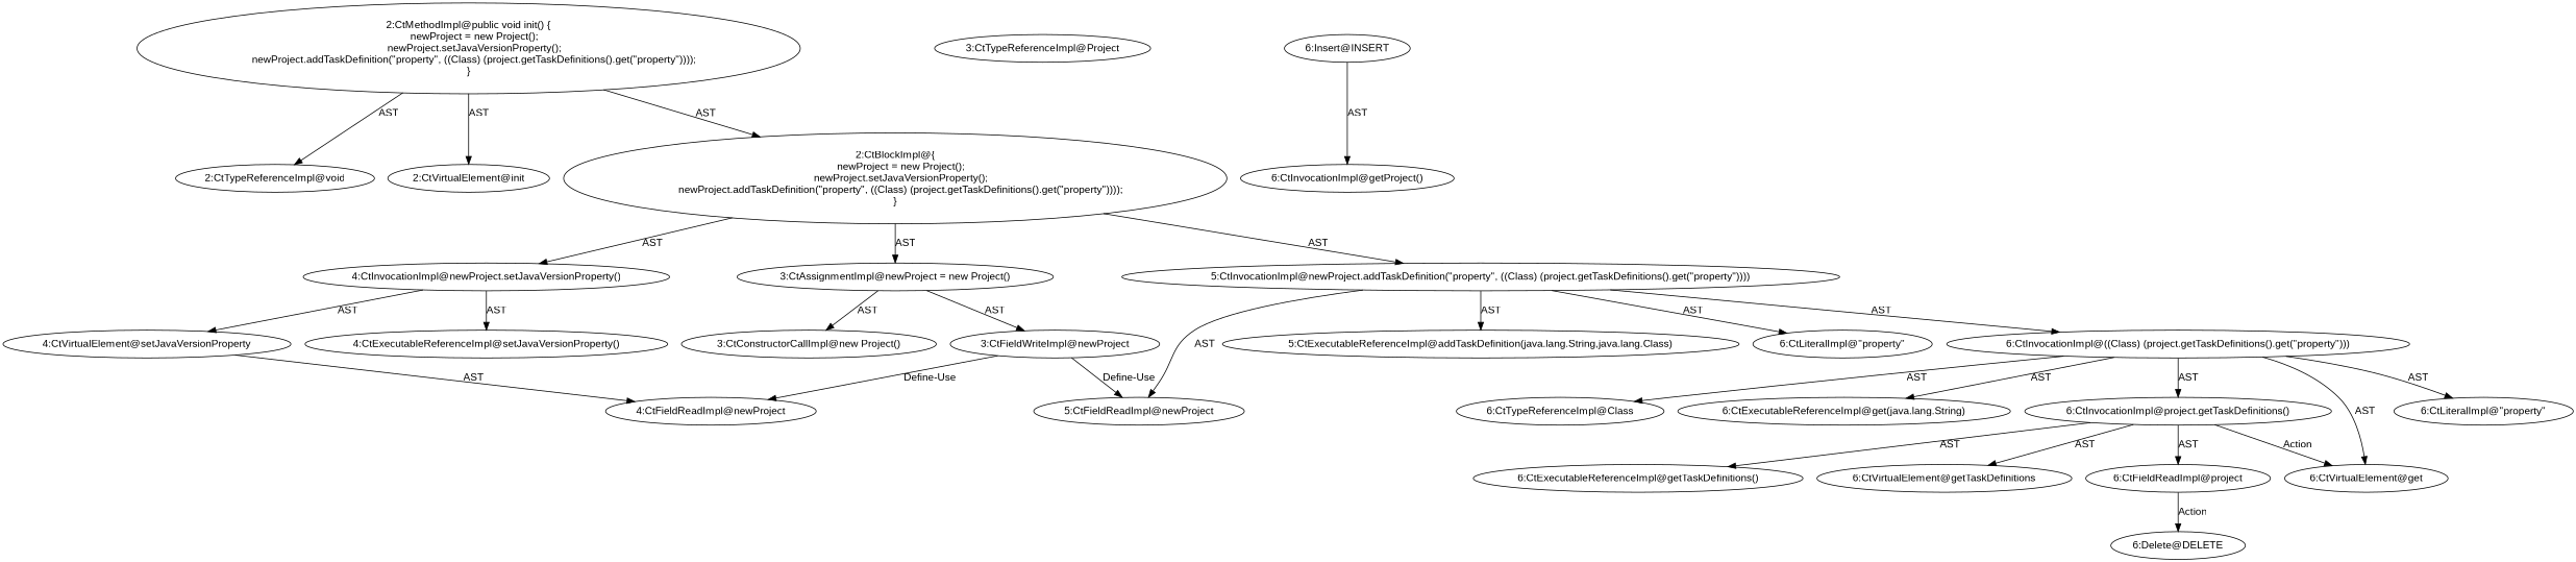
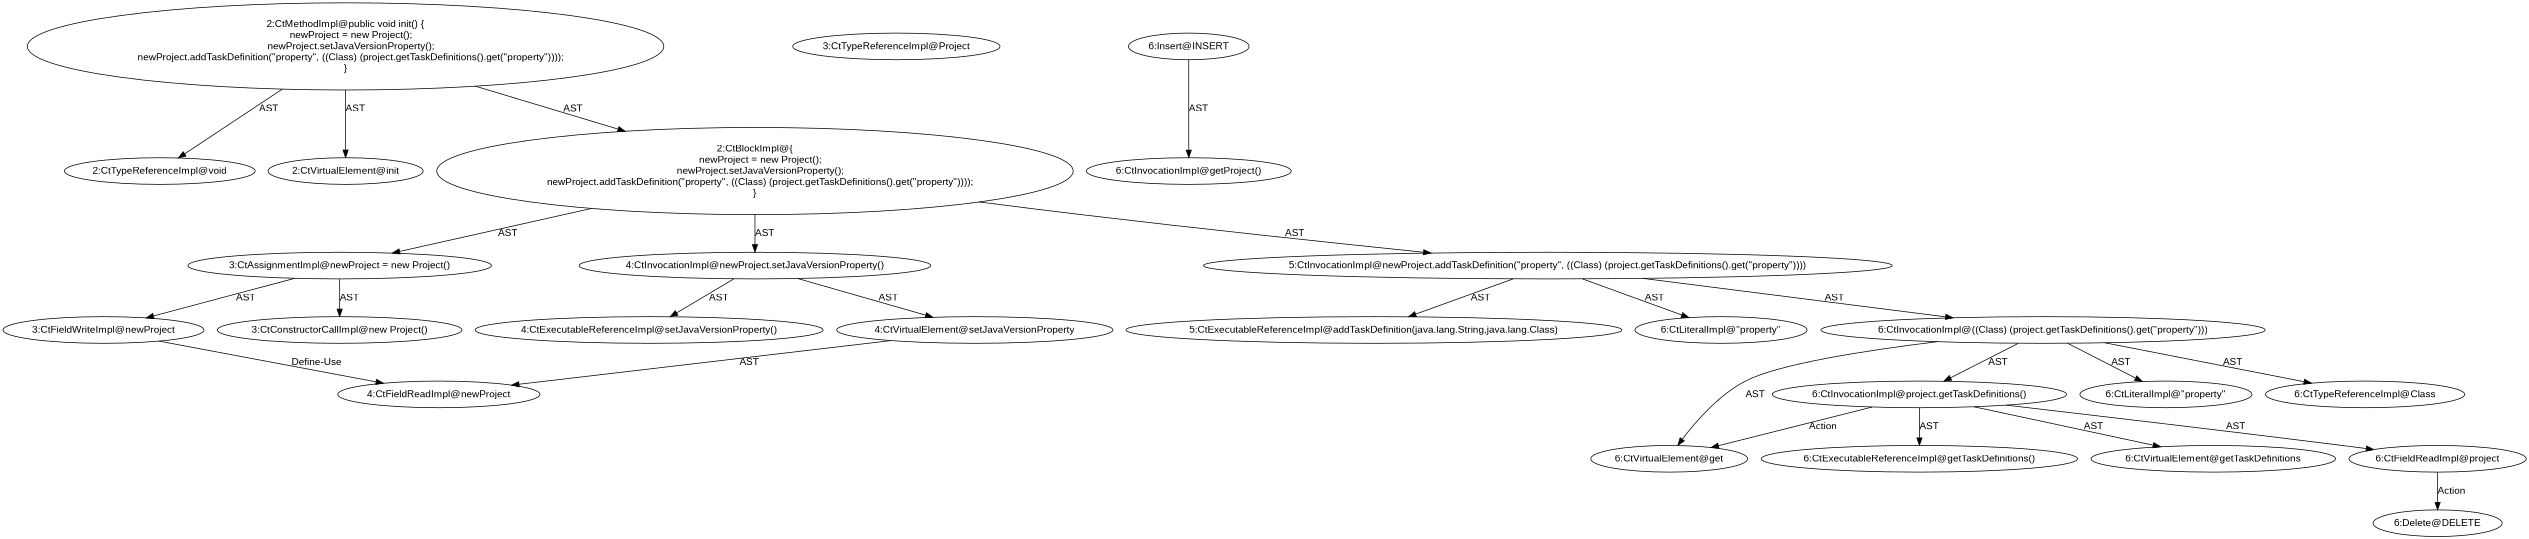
  digraph {
    fontname="Liberation Sans"
    node [fontname="Liberation Sans" shape=ellipse]
    edge [fontname="Liberation Sans"]
    n1 [label="2:CtTypeReferenceImpl@void"]
    n2 [label="2:CtVirtualElement@init"]
    n3 [label="3:CtFieldWriteImpl@newProject"]
    n4 [label="4:CtFieldReadImpl@newProject"]
-   n5 [label="5:CtFieldReadImpl@newProject"]
    n6 [label="3:CtTypeReferenceImpl@Project"]
    n7 [label="3:CtConstructorCallImpl@new Project()"]
    n8 [label="3:CtAssignmentImpl@newProject = new Project()"]
    n9 [label="4:CtExecutableReferenceImpl@setJavaVersionProperty()"]
    n10 [label="4:CtVirtualElement@setJavaVersionProperty"]
    n11 [label="4:CtInvocationImpl@newProject.setJavaVersionProperty()"]
    n12 [label="5:CtExecutableReferenceImpl@addTaskDefinition(java.lang.String,java.lang.Class)"]
    n13 [label="6:CtLiteralImpl@\"property\""]
-   n14 [label="6:CtExecutableReferenceImpl@get(java.lang.String)"]
    n15 [label="6:CtVirtualElement@get"]
    n16 [label="6:CtExecutableReferenceImpl@getTaskDefinitions()"]
    n17 [label="6:CtVirtualElement@getTaskDefinitions"]
    n18 [label="6:CtFieldReadImpl@project"]
    n19 [label="6:Delete@DELETE"]
    n20 [label="6:CtInvocationImpl@project.getTaskDefinitions()"]
    n21 [label="6:Insert@INSERT"]
    n22 [label="6:CtInvocationImpl@getProject()"]
    n23 [label="6:CtLiteralImpl@\"property\""]
    n24 [label="6:CtInvocationImpl@((Class) (project.getTaskDefinitions().get(\"property\")))"]
    n25 [label="6:CtTypeReferenceImpl@Class"]
    n26 [label="5:CtInvocationImpl@newProject.addTaskDefinition(\"property\", ((Class) (project.getTaskDefinitions().get(\"property\"))))"]
    n27 [label="2:CtBlockImpl@\{\n    newProject = new Project();\n    newProject.setJavaVersionProperty();\n    newProject.addTaskDefinition(\"property\", ((Class) (project.getTaskDefinitions().get(\"property\"))));\n\}"]
    n28 [label="2:CtMethodImpl@public void init() \{\n    newProject = new Project();\n    newProject.setJavaVersionProperty();\n    newProject.addTaskDefinition(\"property\", ((Class) (project.getTaskDefinitions().get(\"property\"))));\n\}"]
    n3 -> n4 [label="Define-Use"]
-   n3 -> n5 [label="Define-Use"]
    n8 -> n3 [label=AST]
    n8 -> n7 [label=AST]
    n10 -> n4 [label=AST]
    n11 -> n9 [label=AST]
    n11 -> n10 [label=AST]
    n18 -> n19 [label=Action]
    n20 -> n15 [label=Action]
    n20 -> n16 [label=AST]
    n20 -> n17 [label=AST]
    n20 -> n18 [label=AST]
    n21 -> n22 [label=AST]
-   n24 -> n14 [label=AST]
    n24 -> n15 [label=AST]
    n24 -> n20 [label=AST]
    n24 -> n23 [label=AST]
    n24 -> n25 [label=AST]
-   n26 -> n5 [label=AST]
    n26 -> n12 [label=AST]
    n26 -> n13 [label=AST]
    n26 -> n24 [label=AST]
    n27 -> n8 [label=AST]
    n27 -> n11 [label=AST]
    n27 -> n26 [label=AST]
    n28 -> n1 [label=AST]
    n28 -> n2 [label=AST]
    n28 -> n27 [label=AST]
  }
